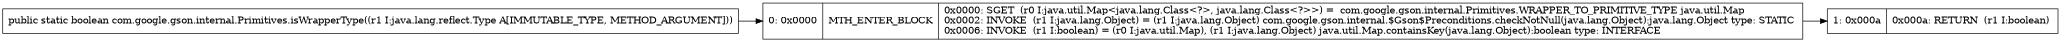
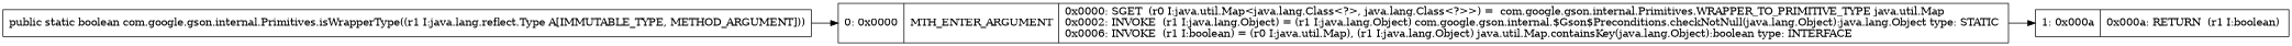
  digraph {
    rankdir=LR
    node [shape=record]
-   n1 [label="{0\:\ 0x0000|MTH_ENTER_BLOCK\l|0x0000: SGET  (r0 I:java.util.Map\<java.lang.Class\<?\>, java.lang.Class\<?\>\>) =  com.google.gson.internal.Primitives.WRAPPER_TO_PRIMITIVE_TYPE java.util.Map \l0x0002: INVOKE  (r1 I:java.lang.Object) = (r1 I:java.lang.Object) com.google.gson.internal.$Gson$Preconditions.checkNotNull(java.lang.Object):java.lang.Object type: STATIC \l0x0006: INVOKE  (r1 I:boolean) = (r0 I:java.util.Map), (r1 I:java.lang.Object) java.util.Map.containsKey(java.lang.Object):boolean type: INTERFACE \l}"]
+   n1 [label="{0\:\ 0x0000|MTH_ENTER_ARGUMENT\l|0x0000: SGET  (r0 I:java.util.Map\<java.lang.Class\<?\>, java.lang.Class\<?\>\>) =  com.google.gson.internal.Primitives.WRAPPER_TO_PRIMITIVE_TYPE java.util.Map \l0x0002: INVOKE  (r1 I:java.lang.Object) = (r1 I:java.lang.Object) com.google.gson.internal.$Gson$Preconditions.checkNotNull(java.lang.Object):java.lang.Object type: STATIC \l0x0006: INVOKE  (r1 I:boolean) = (r0 I:java.util.Map), (r1 I:java.lang.Object) java.util.Map.containsKey(java.lang.Object):boolean type: INTERFACE \l}"]
    n2 [label="{1\:\ 0x000a|0x000a: RETURN  (r1 I:boolean) \l}"]
    n3 [label="{public static boolean com.google.gson.internal.Primitives.isWrapperType((r1 I:java.lang.reflect.Type A[IMMUTABLE_TYPE, METHOD_ARGUMENT])) }"]
    n1 -> n2
    n3 -> n1
  }
